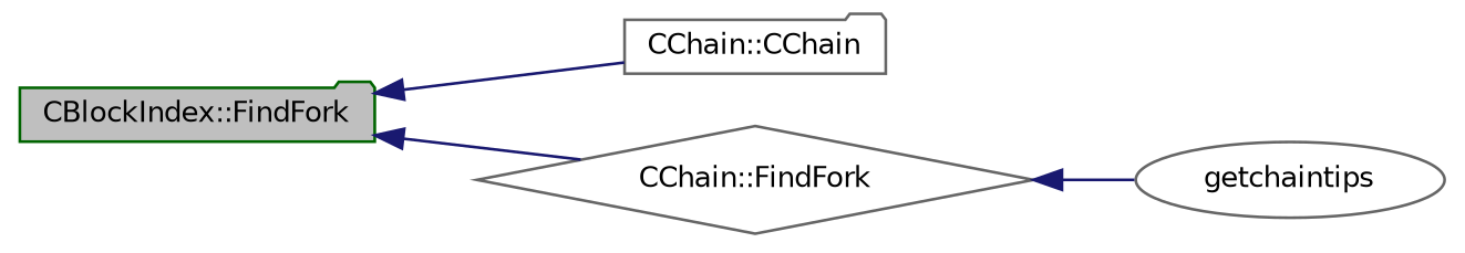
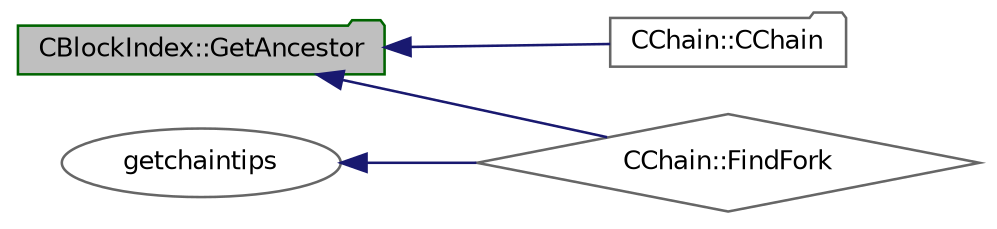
  digraph {
    rankdir=LR
    node [color=gray40 fillcolor=white fontname=Helvetica fontsize=10 shape=folder style=filled]
    edge [color=midnightblue dir=back fontname=Helvetica fontsize=10 labelfontname=Helvetica labelfontsize=10 style=solid]
-   n1 [color=darkgreen fillcolor=grey75 fontcolor=black height=0.2 label="CBlockIndex::FindFork" width=0.4]
+   n1 [color=darkgreen fillcolor=grey75 fontcolor=black height=0.2 label="CBlockIndex::GetAncestor" width=0.4]
    n2 [height=0.2 label="CChain::CChain" width=0.4]
    n3 [height=0.2 label="CChain::FindFork" shape=diamond width=0.4]
    n4 [height=0.2 label=getchaintips shape=ellipse width=0.4]
    n1 -> n2
    n1 -> n3
-   n3 -> n4
+   n4 -> n3
  }
